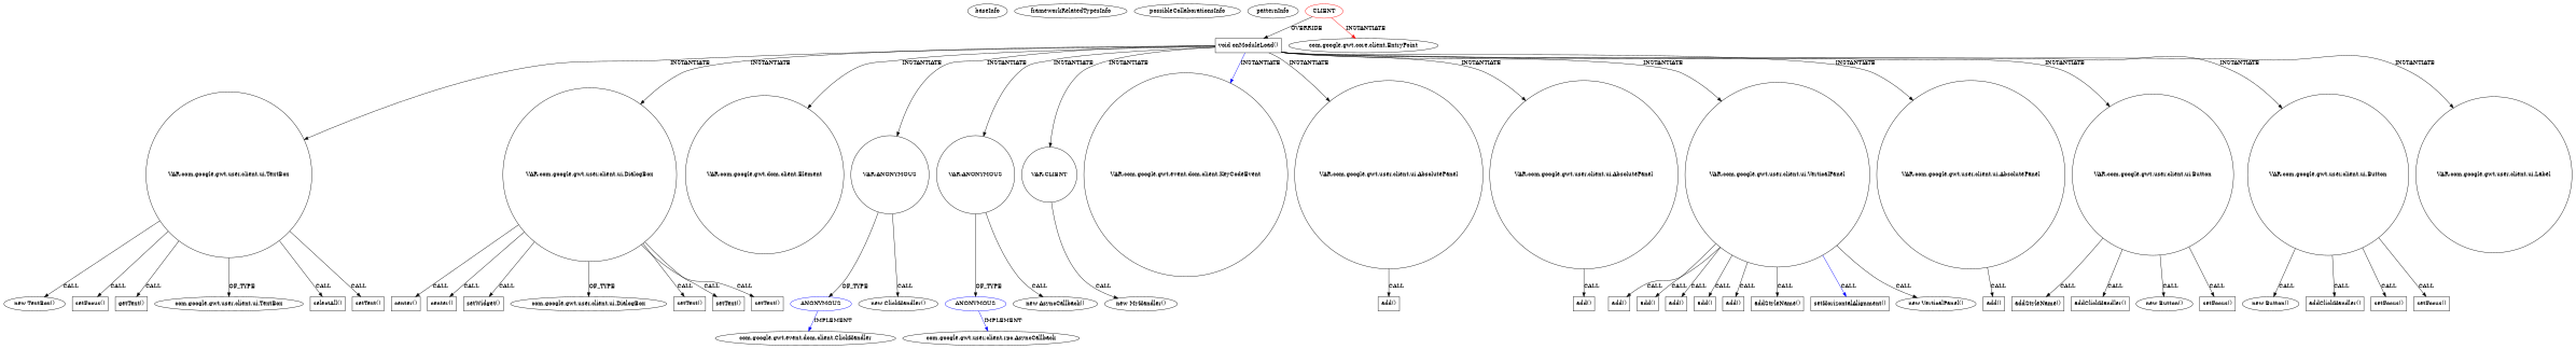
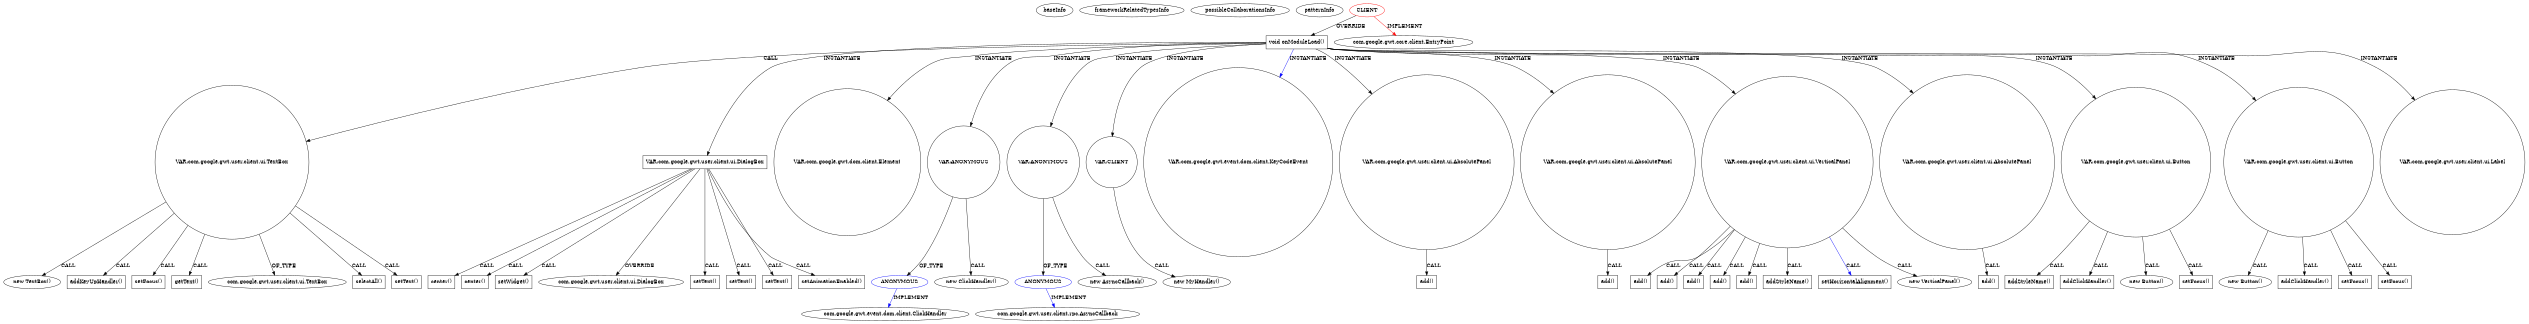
  digraph {
    node [isFrameworkType=false vertexType=INSIDE_CALL shape=box]
    baseInfo [category=pattern graphId=222 isAnonymous=false possibleRelation=true isFrameworkType="" vertexType="" shape=""]
    frameworkRelatedTypesInfo [0="com.google.gwt.core.client.EntryPoint" isFrameworkType="" vertexType="" shape=""]
    possibleCollaborationsInfo [0="222~INSTANTIATION-OVERRIDING_METHOD_DECLARATION-~com.google.gwt.core.client.EntryPoint ~com.google.gwt.event.dom.client.ClickHandler ~false~true" 1="222~INSTANTIATION-OVERRIDING_METHOD_DECLARATION-~com.google.gwt.core.client.EntryPoint ~com.google.gwt.user.client.rpc.AsyncCallback ~false~true" isFrameworkType="" vertexType="" shape=""]
    patternInfo [frequency=13.0 patternRootClient=0 isFrameworkType="" vertexType="" shape=""]
    n5 [label="new TextBox()" vertexType=CONSTRUCTOR_CALL shape=""]
    n6 [label="VAR:com.google.gwt.user.client.ui.TextBox" shape=circle vertexType=VARIABLE_EXPRESION]
+   n7 [label="addKeyUpHandler()"]
    n8 [label="setFocus()"]
    n9 [label="getText()"]
    n10 [label="com.google.gwt.user.client.ui.TextBox" vertexType=FRAMEWORK_CLASS_TYPE shape=""]
    n11 [label="selectAll()"]
    n12 [label="setText()"]
    n13 [label="void onModuleLoad()" vertexType=OVERRIDING_METHOD_DECLARATION]
-   n14 [label="VAR:com.google.gwt.user.client.ui.DialogBox" shape=circle vertexType=VARIABLE_EXPRESION]
+   n14 [label="VAR:com.google.gwt.user.client.ui.DialogBox" vertexType=VARIABLE_EXPRESION]
    n15 [label="VAR:com.google.gwt.dom.client.Element" shape=circle vertexType=VARIABLE_EXPRESION]
    n16 [label="VAR:ANONYMOUS" shape=circle vertexType=VARIABLE_EXPRESION]
    n17 [label="VAR:ANONYMOUS" shape=circle vertexType=VARIABLE_EXPRESION]
    n18 [label="VAR:CLIENT" shape=circle vertexType=VARIABLE_EXPRESION]
    n19 [label="VAR:com.google.gwt.event.dom.client.KeyCodeEvent" shape=circle vertexType=VARIABLE_EXPRESION]
    n20 [label="VAR:com.google.gwt.user.client.ui.AbsolutePanel" shape=circle vertexType=VARIABLE_EXPRESION]
    n21 [label="VAR:com.google.gwt.user.client.ui.AbsolutePanel" shape=circle vertexType=VARIABLE_EXPRESION]
    n22 [label="VAR:com.google.gwt.user.client.ui.VerticalPanel" shape=circle vertexType=VARIABLE_EXPRESION]
    n23 [label="VAR:com.google.gwt.user.client.ui.AbsolutePanel" shape=circle vertexType=VARIABLE_EXPRESION]
    n24 [label="VAR:com.google.gwt.user.client.ui.Button" shape=circle vertexType=VARIABLE_EXPRESION]
    n25 [label="VAR:com.google.gwt.user.client.ui.Button" shape=circle vertexType=VARIABLE_EXPRESION]
    n26 [label="VAR:com.google.gwt.user.client.ui.Label" shape=circle vertexType=VARIABLE_EXPRESION]
    n27 [label="center()"]
    n28 [label="center()"]
    n29 [label="setWidget()"]
    n30 [label="com.google.gwt.user.client.ui.DialogBox" vertexType=FRAMEWORK_CLASS_TYPE shape=""]
    n31 [label="setText()"]
    n32 [label="setText()"]
    n33 [label="setText()"]
+   n34 [label="setAnimationEnabled()"]
    n35 [color=blue label=ANONYMOUS vertexType=REFERENCE_ANONYMOUS_DECLARATION shape=""]
    n36 [label="new ClickHandler()" vertexType=CONSTRUCTOR_CALL shape=""]
    n37 [color=blue label=ANONYMOUS vertexType=REFERENCE_ANONYMOUS_DECLARATION shape=""]
    n38 [label="new AsyncCallback()" vertexType=CONSTRUCTOR_CALL shape=""]
    n39 [label="new MyHandler()" vertexType=CONSTRUCTOR_CALL shape=""]
    n40 [label="add()"]
    n41 [label="add()"]
    n42 [label="add()"]
    n43 [label="add()"]
    n44 [label="add()"]
    n45 [label="add()"]
    n46 [label="add()"]
    n47 [label="addStyleName()"]
    n48 [label="setHorizontalAlignment()"]
    n49 [label="new VerticalPanel()" vertexType=CONSTRUCTOR_CALL shape=""]
    n50 [label="add()"]
    n51 [label="addStyleName()"]
    n52 [label="addClickHandler()"]
    n53 [label="new Button()" vertexType=CONSTRUCTOR_CALL shape=""]
    n54 [label="setFocus()"]
    n55 [label="new Button()" vertexType=CONSTRUCTOR_CALL shape=""]
    n56 [label="addClickHandler()"]
    n57 [label="setFocus()"]
    n58 [label="setFocus()"]
    n59 [color=red label=CLIENT vertexType=ROOT_CLIENT_CLASS_DECLARATION shape=""]
    n60 [label="com.google.gwt.core.client.EntryPoint" vertexType=FRAMEWORK_INTERFACE_TYPE shape=""]
    n61 [label="com.google.gwt.event.dom.client.ClickHandler" vertexType=FRAMEWORK_INTERFACE_TYPE shape=""]
    n62 [label="com.google.gwt.user.client.rpc.AsyncCallback" vertexType=FRAMEWORK_INTERFACE_TYPE shape=""]
    n6 -> n5 [label=CALL]
+   n6 -> n7 [label=CALL]
    n6 -> n8 [label=CALL]
    n6 -> n9 [label=CALL]
    n6 -> n10 [label=OF_TYPE]
    n6 -> n11 [label=CALL]
    n6 -> n12 [label=CALL]
-   n13 -> n6 [label=INSTANTIATE]
+   n13 -> n6 [label=CALL]
    n13 -> n14 [label=INSTANTIATE]
    n13 -> n15 [label=INSTANTIATE]
    n13 -> n16 [label=INSTANTIATE]
    n13 -> n17 [label=INSTANTIATE]
    n13 -> n18 [label=INSTANTIATE]
    n13 -> n19 [color=blue label=INSTANTIATE]
    n13 -> n20 [label=INSTANTIATE]
    n13 -> n21 [label=INSTANTIATE]
    n13 -> n22 [label=INSTANTIATE]
    n13 -> n23 [label=INSTANTIATE]
    n13 -> n24 [label=INSTANTIATE]
    n13 -> n25 [label=INSTANTIATE]
    n13 -> n26 [label=INSTANTIATE]
    n14 -> n27 [label=CALL]
    n14 -> n28 [label=CALL]
    n14 -> n29 [label=CALL]
-   n14 -> n30 [label=OF_TYPE]
+   n14 -> n30 [label=OVERRIDE]
    n14 -> n31 [label=CALL]
    n14 -> n32 [label=CALL]
    n14 -> n33 [label=CALL]
+   n14 -> n34 [label=CALL]
    n16 -> n35 [label=OF_TYPE]
    n16 -> n36 [label=CALL]
    n17 -> n37 [label=OF_TYPE]
    n17 -> n38 [label=CALL]
    n18 -> n39 [label=CALL]
    n20 -> n40 [label=CALL]
    n21 -> n41 [label=CALL]
    n22 -> n42 [label=CALL]
    n22 -> n43 [label=CALL]
    n22 -> n44 [label=CALL]
    n22 -> n45 [label=CALL]
    n22 -> n46 [label=CALL]
    n22 -> n47 [label=CALL]
    n22 -> n48 [color=blue label=CALL]
    n22 -> n49 [label=CALL]
    n23 -> n50 [label=CALL]
    n24 -> n51 [label=CALL]
    n24 -> n52 [label=CALL]
    n24 -> n53 [label=CALL]
    n24 -> n54 [label=CALL]
    n25 -> n55 [label=CALL]
    n25 -> n56 [label=CALL]
    n25 -> n57 [label=CALL]
    n25 -> n58 [label=CALL]
    n35 -> n61 [color=blue label=IMPLEMENT]
    n37 -> n62 [color=blue label=IMPLEMENT]
    n59 -> n13 [label=OVERRIDE]
-   n59 -> n60 [color=red label=INSTANTIATE]
+   n59 -> n60 [color=red label=IMPLEMENT]
  }
